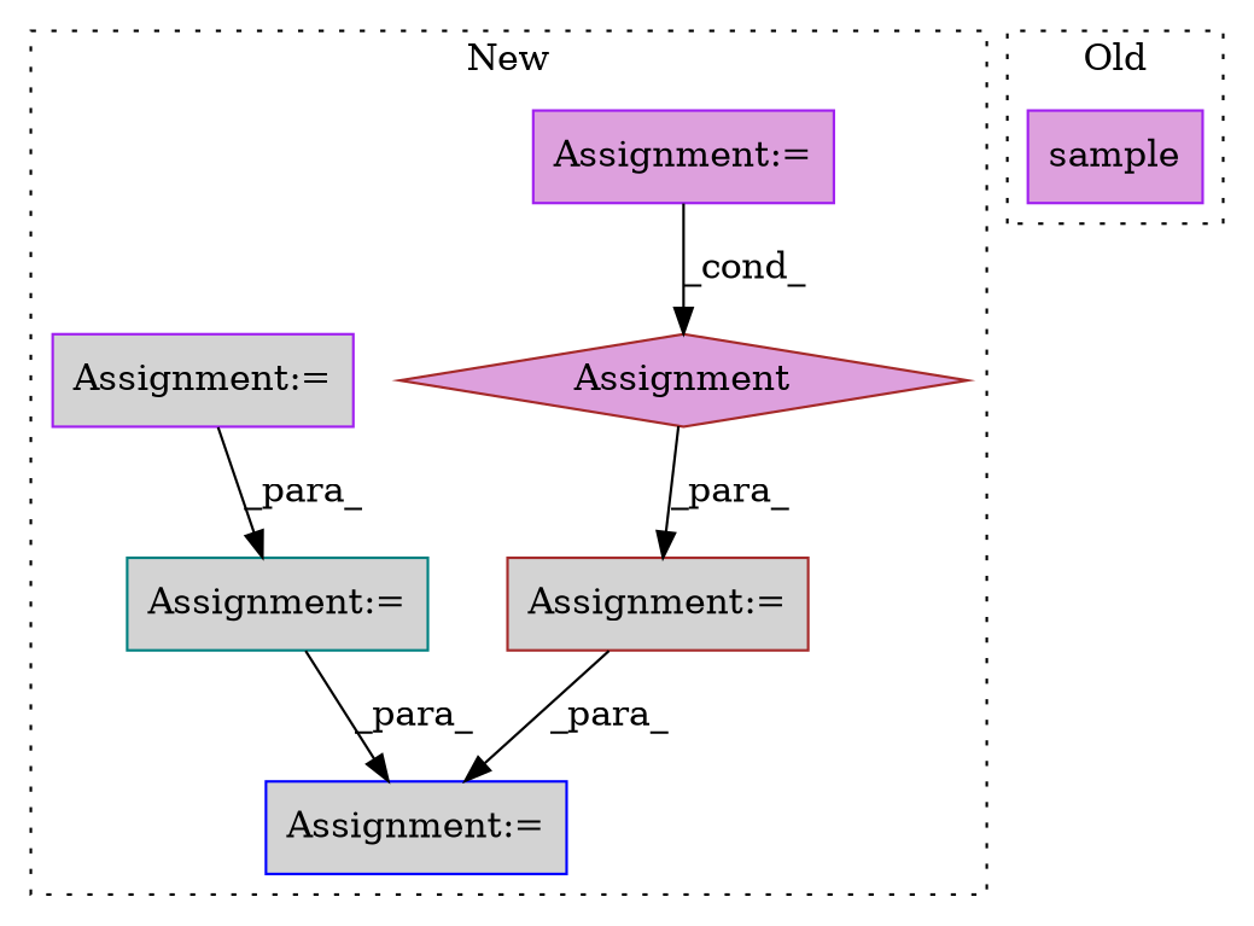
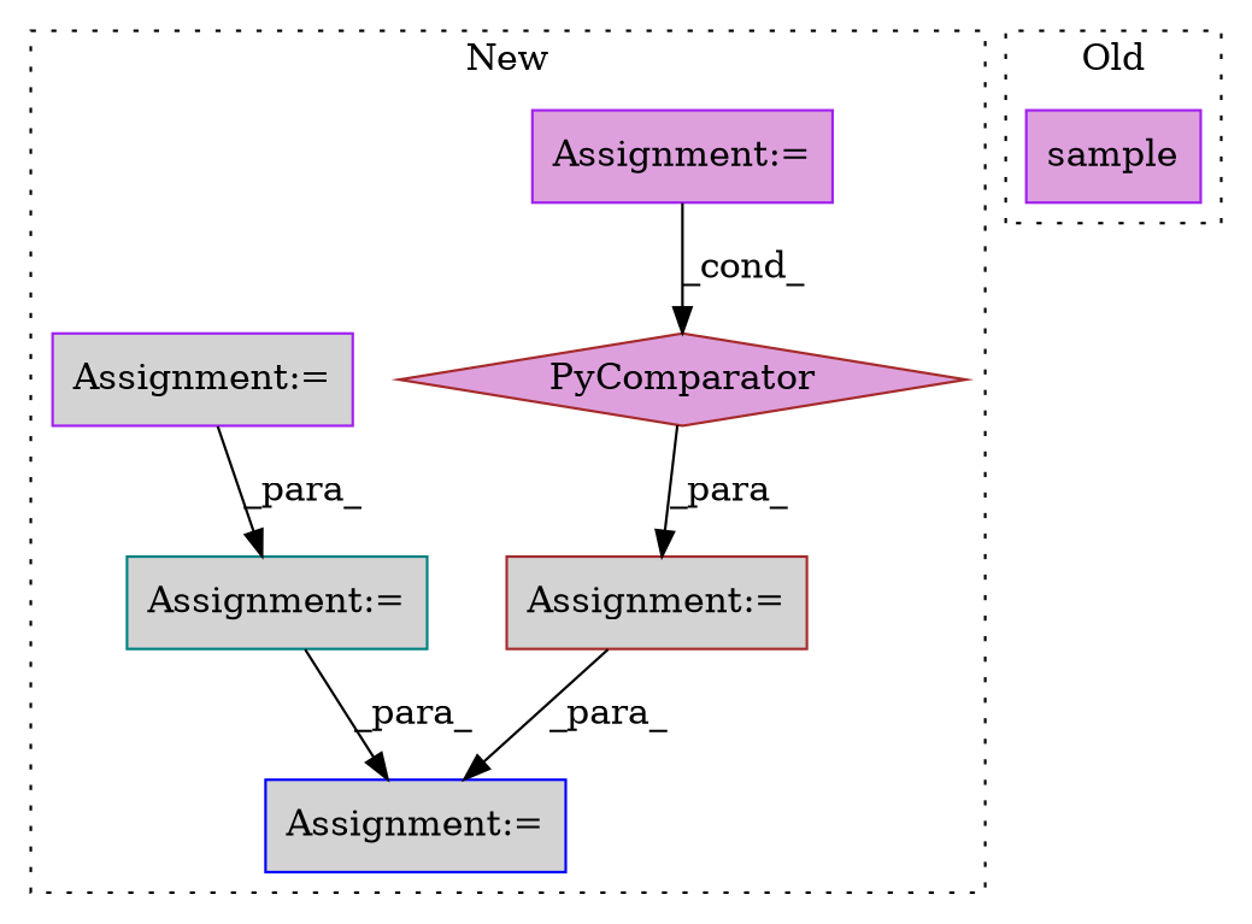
  digraph {
    node [a=7 l=1 shape=box style=filled fillcolor=lightgrey color=purple]
-   n1 [a=113 l=26 label=Assignment s=804 shape=diamond fillcolor=plum color=brown]
+   n1 [a=113 l=26 label=PyComparator s=804 shape=diamond fillcolor=plum color=brown]
    n2 [label="Assignment:=" s=665 fillcolor=plum]
    n3 [l=10 label="Assignment:=" s=698 color=brown]
    n4 [l="53,2" label="Assignment:=" s="1068,1145" color=blue]
    n5 [label="Assignment:=" s=952 color=teal]
    n6 [label="Assignment:=" s=844]
    n7 [a=32 l="7,1" label=sample s="391,448" fillcolor=plum]
    subgraph cluster_1 {
      label=New
      style=dotted
      n1
      n2
      n3
      n4
      n5
      n6
    }
    subgraph cluster_2 {
      label=Old
      style=dotted
      n7
    }
    n1 -> n3 [label=_para_]
    n2 -> n1 [label=_cond_]
    n3 -> n4 [label=_para_]
    n5 -> n4 [label=_para_]
    n6 -> n5 [label=_para_]
  }
